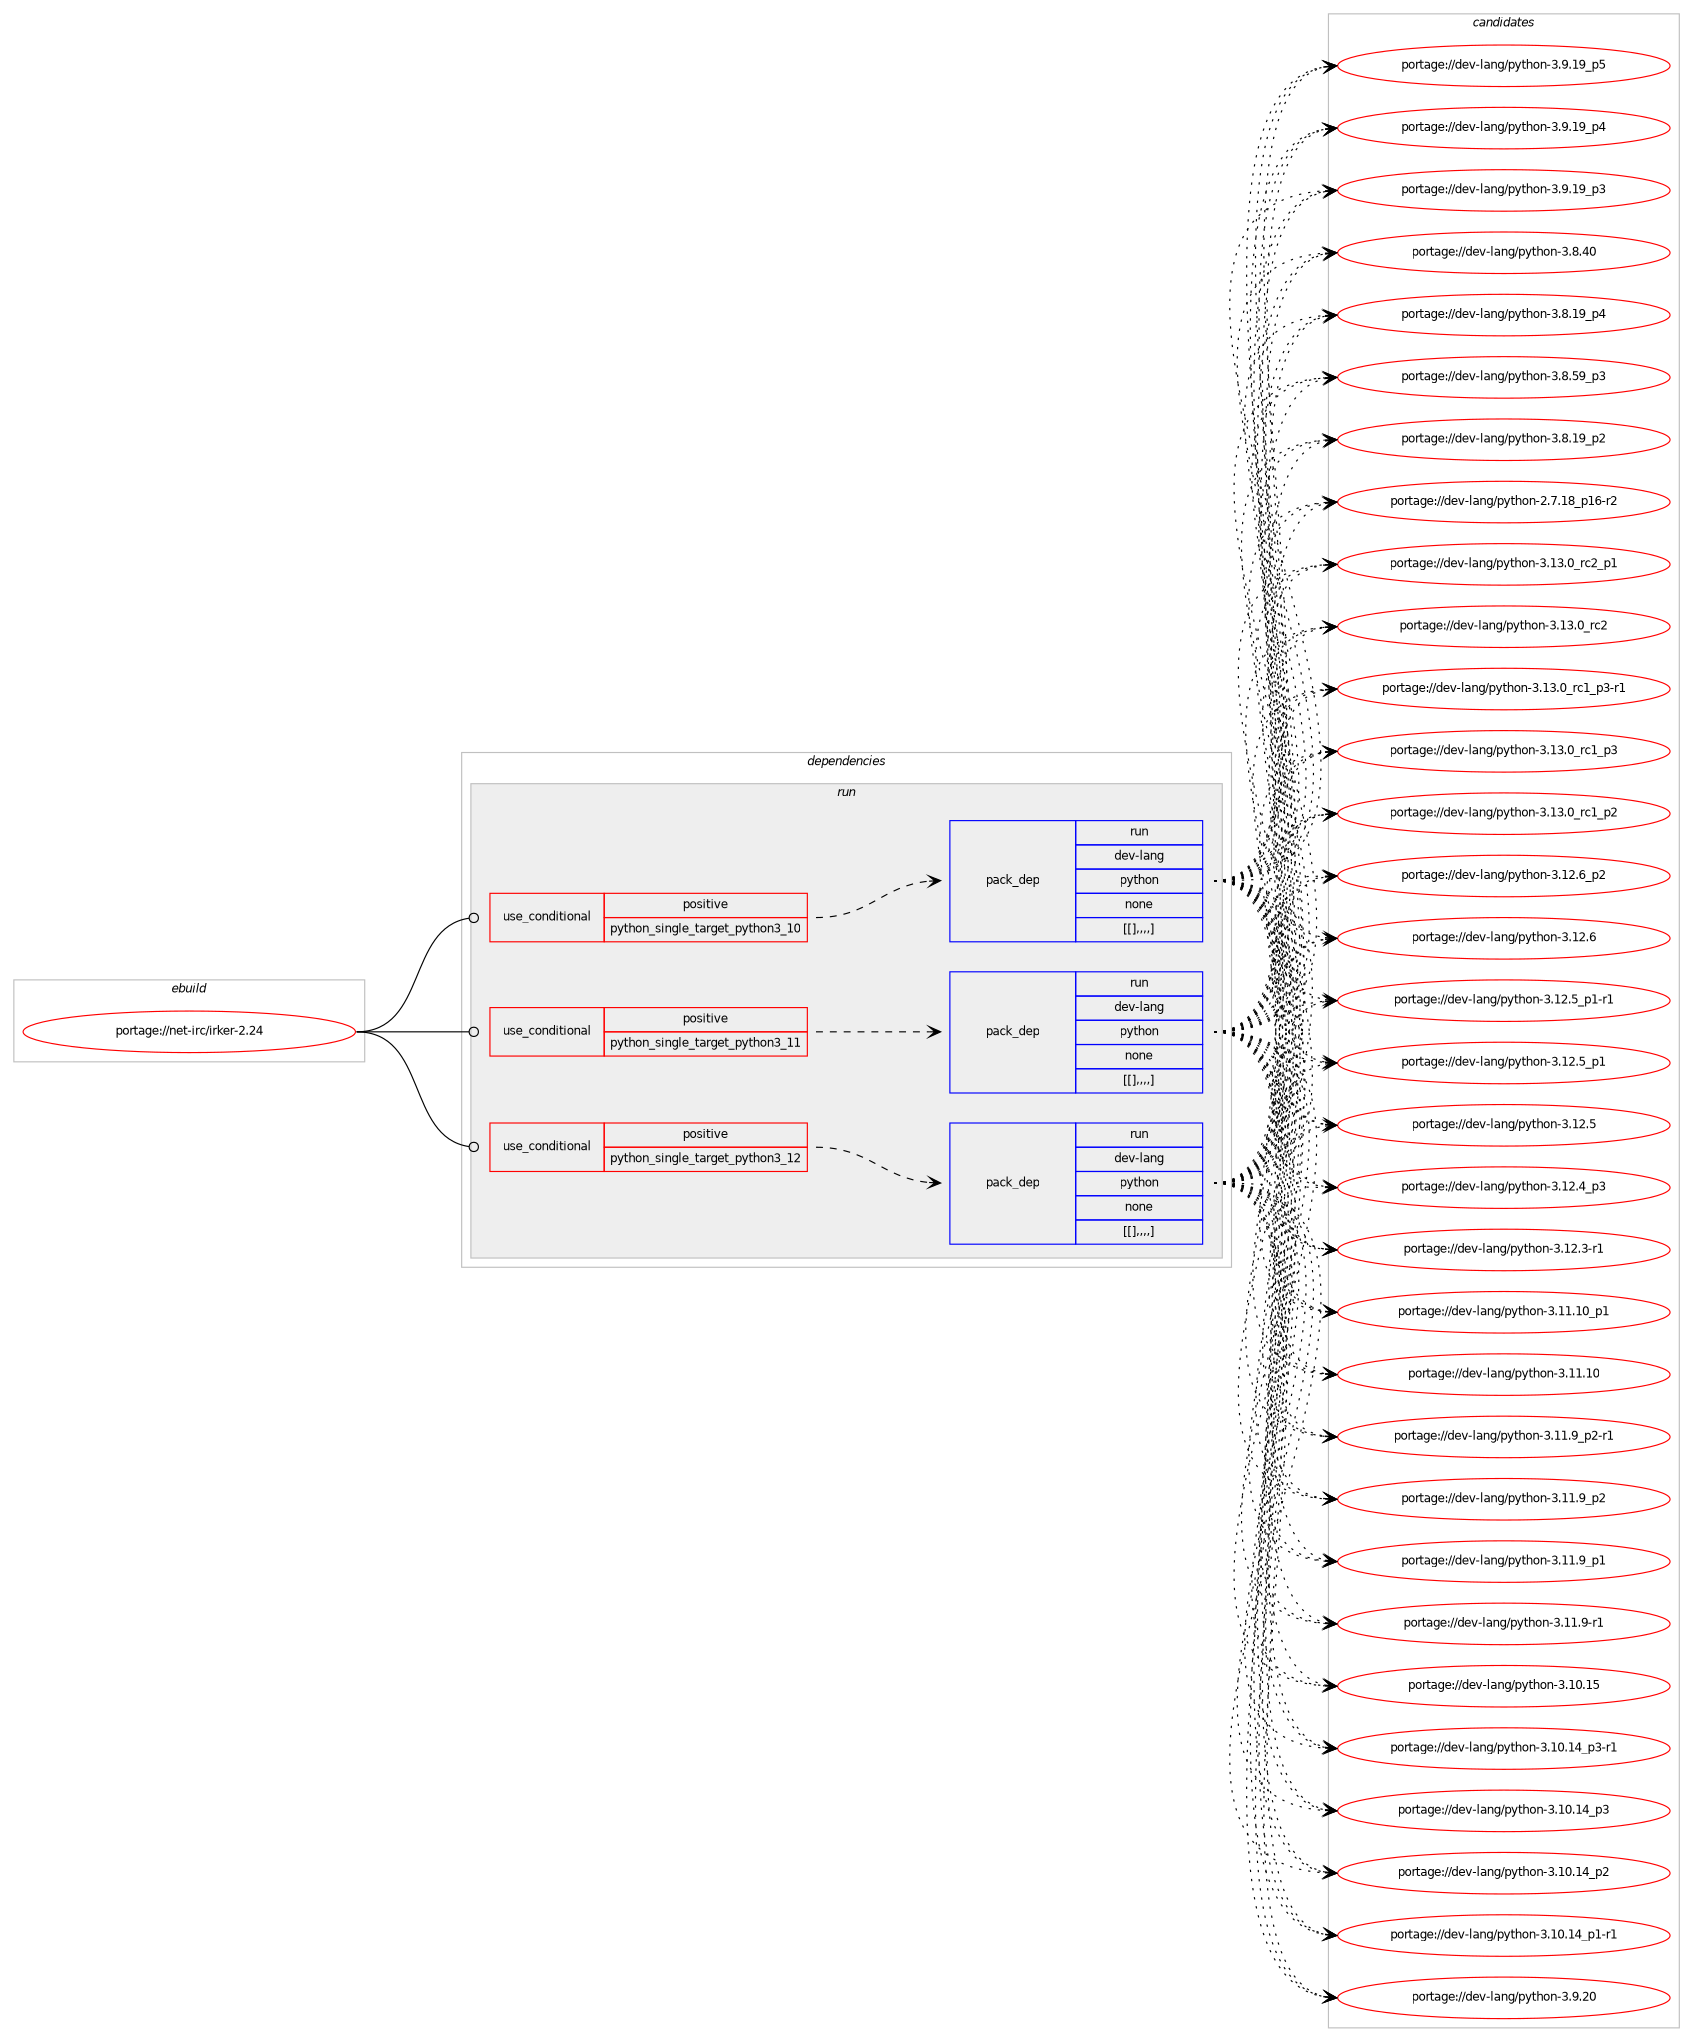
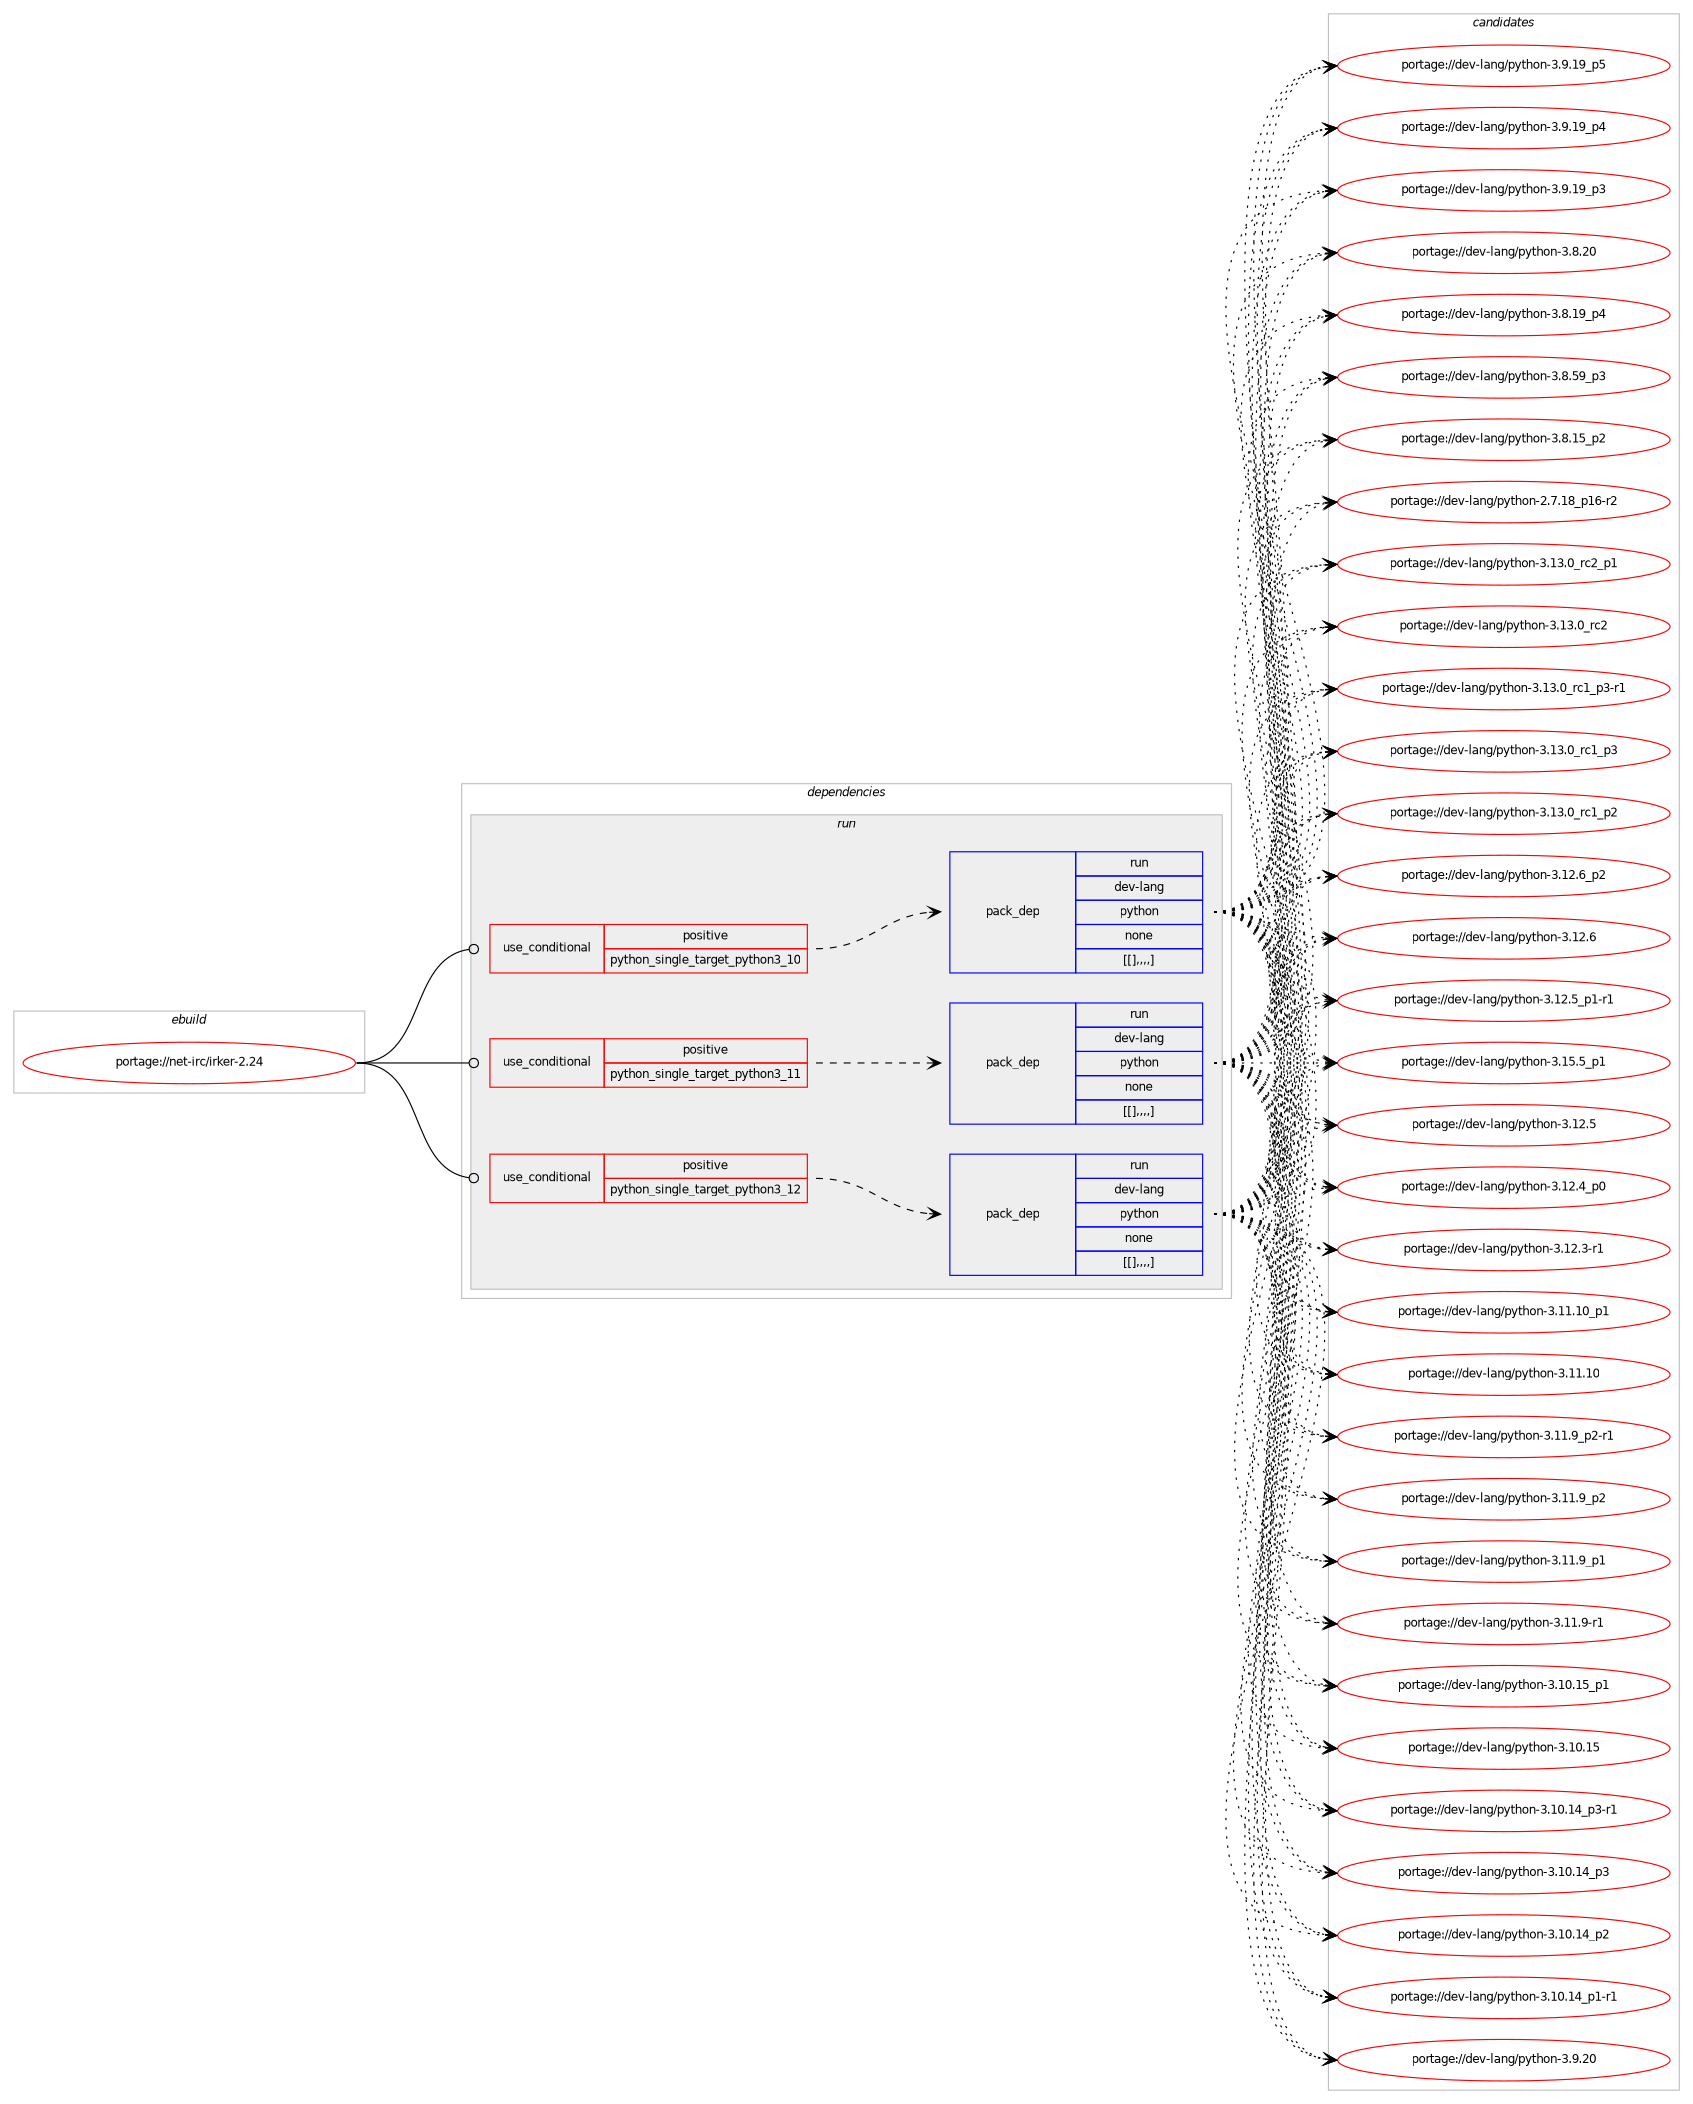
  digraph {
    compound=true
    concentrate=true
    fontname=Helvetica
    fontsize=10
    newrank=true
    rankdir=LR
    ranksep=1.5
    node [color=red fontname=Helvetica fontsize=10]
    edge [arrowhead=vee headport=w style=dotted tailport=e weight=100]
    n1 [label="portage://net-irc/irker-2.24" width=4]
    n2 [color=blue label=<<TABLE BORDER="0" CELLBORDER="1" CELLSPACING="0" CELLPADDING="4" WIDTH="220"><TR><TD ROWSPAN="6" CELLPADDING="30">pack_dep</TD></TR><TR><TD WIDTH="110">run</TD></TR><TR><TD>dev-lang</TD></TR><TR><TD>python</TD></TR><TR><TD>none</TD></TR><TR><TD>[[],,,,]</TD></TR></TABLE>> shape=none]
    n3 [label=<<TABLE BORDER="0" CELLBORDER="1" CELLSPACING="0" CELLPADDING="4"><TR><TD ROWSPAN="3" CELLPADDING="10">use_conditional</TD></TR><TR><TD>positive</TD></TR><TR><TD>python_single_target_python3_10</TD></TR></TABLE>> shape=none]
    n4 [color=blue label=<<TABLE BORDER="0" CELLBORDER="1" CELLSPACING="0" CELLPADDING="4" WIDTH="220"><TR><TD ROWSPAN="6" CELLPADDING="30">pack_dep</TD></TR><TR><TD WIDTH="110">run</TD></TR><TR><TD>dev-lang</TD></TR><TR><TD>python</TD></TR><TR><TD>none</TD></TR><TR><TD>[[],,,,]</TD></TR></TABLE>> shape=none]
    n5 [label=<<TABLE BORDER="0" CELLBORDER="1" CELLSPACING="0" CELLPADDING="4"><TR><TD ROWSPAN="3" CELLPADDING="10">use_conditional</TD></TR><TR><TD>positive</TD></TR><TR><TD>python_single_target_python3_11</TD></TR></TABLE>> shape=none]
    n6 [color=blue label=<<TABLE BORDER="0" CELLBORDER="1" CELLSPACING="0" CELLPADDING="4" WIDTH="220"><TR><TD ROWSPAN="6" CELLPADDING="30">pack_dep</TD></TR><TR><TD WIDTH="110">run</TD></TR><TR><TD>dev-lang</TD></TR><TR><TD>python</TD></TR><TR><TD>none</TD></TR><TR><TD>[[],,,,]</TD></TR></TABLE>> shape=none]
    n7 [label=<<TABLE BORDER="0" CELLBORDER="1" CELLSPACING="0" CELLPADDING="4"><TR><TD ROWSPAN="3" CELLPADDING="10">use_conditional</TD></TR><TR><TD>positive</TD></TR><TR><TD>python_single_target_python3_12</TD></TR></TABLE>> shape=none]
    n8 [label="portage://dev-lang/python-3.13.0_rc2_p1" width=4]
    n9 [label="portage://dev-lang/python-3.13.0_rc2" width=4]
    n10 [label="portage://dev-lang/python-3.13.0_rc1_p3-r1" width=4]
    n11 [label="portage://dev-lang/python-3.13.0_rc1_p3" width=4]
    n12 [label="portage://dev-lang/python-3.13.0_rc1_p2" width=4]
    n13 [label="portage://dev-lang/python-3.12.6_p2" width=4]
    n14 [label="portage://dev-lang/python-3.12.6" width=4]
    n15 [label="portage://dev-lang/python-3.12.5_p1-r1" width=4]
-   n16 [label="portage://dev-lang/python-3.12.5_p1" width=4]
+   n16 [label="portage://dev-lang/python-3.15.5_p1" width=4]
    n17 [label="portage://dev-lang/python-3.12.5" width=4]
-   n18 [label="portage://dev-lang/python-3.12.4_p3" width=4]
+   n18 [label="portage://dev-lang/python-3.12.4_p0" width=4]
    n19 [label="portage://dev-lang/python-3.12.3-r1" width=4]
    n20 [label="portage://dev-lang/python-3.11.10_p1" width=4]
    n21 [label="portage://dev-lang/python-3.11.10" width=4]
    n22 [label="portage://dev-lang/python-3.11.9_p2-r1" width=4]
    n23 [label="portage://dev-lang/python-3.11.9_p2" width=4]
    n24 [label="portage://dev-lang/python-3.11.9_p1" width=4]
    n25 [label="portage://dev-lang/python-3.11.9-r1" width=4]
+   n26 [label="portage://dev-lang/python-3.10.15_p1" width=4]
    n27 [label="portage://dev-lang/python-3.10.15" width=4]
    n28 [label="portage://dev-lang/python-3.10.14_p3-r1" width=4]
    n29 [label="portage://dev-lang/python-3.10.14_p3" width=4]
    n30 [label="portage://dev-lang/python-3.10.14_p2" width=4]
    n31 [label="portage://dev-lang/python-3.10.14_p1-r1" width=4]
    n32 [label="portage://dev-lang/python-3.9.20" width=4]
    n33 [label="portage://dev-lang/python-3.9.19_p5" width=4]
    n34 [label="portage://dev-lang/python-3.9.19_p4" width=4]
    n35 [label="portage://dev-lang/python-3.9.19_p3" width=4]
-   n36 [label="portage://dev-lang/python-3.8.40" width=4]
+   n36 [label="portage://dev-lang/python-3.8.20" width=4]
    n37 [label="portage://dev-lang/python-3.8.19_p4" width=4]
    n38 [label="portage://dev-lang/python-3.8.59_p3" width=4]
-   n39 [label="portage://dev-lang/python-3.8.19_p2" width=4]
+   n39 [label="portage://dev-lang/python-3.8.15_p2" width=4]
    n40 [label="portage://dev-lang/python-2.7.18_p16-r2" width=4]
    subgraph cluster_1 {
      color=gray
      label=<<i>ebuild</i>>
      n1
    }
    subgraph cluster_2 {
      color=gray
      label=<<i>dependencies</i>>
      subgraph cluster_3 {
        color=gray
        fillcolor="#eeeeee"
        label=<<i>compile</i>>
        style=filled
      }
      subgraph cluster_4 {
        color=gray
        fillcolor="#eeeeee"
        label=<<i>compile and run</i>>
        style=filled
      }
      subgraph cluster_5 {
        color=gray
        fillcolor="#eeeeee"
        label=<<i>run</i>>
        style=filled
        subgraph sub_6 {
          color=gray
          fillcolor="#eeeeee"
          label=<<i>run</i>>
          style=filled
          n3
          subgraph sub_7 {
            color=gray
            fillcolor="#eeeeee"
            label=<<i>run</i>>
            style=filled
            n2
          }
        }
        subgraph sub_8 {
          color=gray
          fillcolor="#eeeeee"
          label=<<i>run</i>>
          style=filled
          n5
          subgraph sub_9 {
            color=gray
            fillcolor="#eeeeee"
            label=<<i>run</i>>
            style=filled
            n4
          }
        }
        subgraph sub_10 {
          color=gray
          fillcolor="#eeeeee"
          label=<<i>run</i>>
          style=filled
          n7
          subgraph sub_11 {
            color=gray
            fillcolor="#eeeeee"
            label=<<i>run</i>>
            style=filled
            n6
          }
        }
      }
    }
    subgraph cluster_12 {
      color=gray
      label=<<i>candidates</i>>
      rank=same
      subgraph sub_13 {
        color=black
        label=<<i>candidates</i>>
        nodesep=1
        rank=same
        n8
        n9
        n10
        n11
        n12
        n13
        n14
        n15
        n16
        n17
        n18
        n19
        n20
        n21
        n22
        n23
        n24
        n25
+       n26
        n27
        n28
        n29
        n30
        n31
        n32
        n33
        n34
        n35
        n36
        n37
        n38
        n39
        n40
      }
      subgraph sub_14 {
        color=black
        label=<<i>candidates</i>>
        nodesep=1
        rank=same
        n8
        n9
        n10
        n11
        n12
        n13
        n14
        n15
        n16
        n17
        n18
        n19
        n20
        n21
        n22
        n23
        n24
        n25
+       n26
        n27
        n28
        n29
        n30
        n31
        n32
        n33
        n34
        n35
        n36
        n37
        n38
        n39
        n40
      }
      subgraph sub_15 {
        color=black
        label=<<i>candidates</i>>
        nodesep=1
        rank=same
        n8
        n9
        n10
        n11
        n12
        n13
        n14
        n15
        n16
        n17
        n18
        n19
        n20
        n21
        n22
        n23
        n24
        n25
+       n26
        n27
        n28
        n29
        n30
        n31
        n32
        n33
        n34
        n35
        n36
        n37
        n38
        n39
        n40
      }
    }
    n1 -> n3 [arrowhead=odot style=solid weight=20]
    n1 -> n5 [arrowhead=odot style=solid weight=20]
    n1 -> n7 [arrowhead=odot style=solid weight=20]
    n2 -> n8
    n2 -> n9
    n2 -> n10
    n2 -> n11
    n2 -> n12
    n2 -> n13
    n2 -> n14
    n2 -> n15
    n2 -> n16
    n2 -> n17
    n2 -> n18
    n2 -> n19
    n2 -> n20
    n2 -> n21
    n2 -> n22
    n2 -> n23
    n2 -> n24
    n2 -> n25
+   n2 -> n26
    n2 -> n27
    n2 -> n28
    n2 -> n29
    n2 -> n30
    n2 -> n31
    n2 -> n32
    n2 -> n33
    n2 -> n34
    n2 -> n35
    n2 -> n36
    n2 -> n37
    n2 -> n38
    n2 -> n39
    n2 -> n40
    n3 -> n2 [style=dashed weight=20]
    n4 -> n8
    n4 -> n9
    n4 -> n10
    n4 -> n11
    n4 -> n12
    n4 -> n13
    n4 -> n14
    n4 -> n15
    n4 -> n16
    n4 -> n17
    n4 -> n18
    n4 -> n19
    n4 -> n20
    n4 -> n21
    n4 -> n22
    n4 -> n23
    n4 -> n24
    n4 -> n25
+   n4 -> n26
    n4 -> n27
    n4 -> n28
    n4 -> n29
    n4 -> n30
    n4 -> n31
    n4 -> n32
    n4 -> n33
    n4 -> n34
    n4 -> n35
    n4 -> n36
    n4 -> n37
    n4 -> n38
    n4 -> n39
    n4 -> n40
    n5 -> n4 [style=dashed weight=20]
    n6 -> n8
    n6 -> n9
    n6 -> n10
    n6 -> n11
    n6 -> n12
    n6 -> n13
    n6 -> n14
    n6 -> n15
    n6 -> n16
    n6 -> n17
    n6 -> n18
    n6 -> n19
    n6 -> n20
    n6 -> n21
    n6 -> n22
    n6 -> n23
    n6 -> n24
    n6 -> n25
+   n6 -> n26
    n6 -> n27
    n6 -> n28
    n6 -> n29
    n6 -> n30
    n6 -> n31
    n6 -> n32
    n6 -> n33
    n6 -> n34
    n6 -> n35
    n6 -> n36
    n6 -> n37
    n6 -> n38
    n6 -> n39
    n6 -> n40
    n7 -> n6 [style=dashed weight=20]
  }
